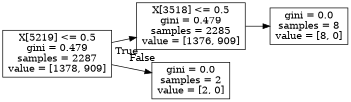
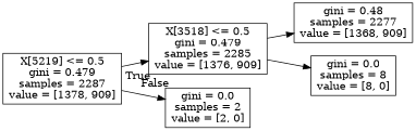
  digraph {
    rankdir=LR
    node [shape=box]
    n1 [label="X[5219] <= 0.5\ngini = 0.479\nsamples = 2287\nvalue = [1378, 909]"]
    n2 [label="X[3518] <= 0.5\ngini = 0.479\nsamples = 2285\nvalue = [1376, 909]"]
    n3 [label="gini = 0.0\nsamples = 2\nvalue = [2, 0]"]
+   n4 [label="gini = 0.48\nsamples = 2277\nvalue = [1368, 909]"]
    n5 [label="gini = 0.0\nsamples = 8\nvalue = [8, 0]"]
    n1 -> n2 [headlabel=True labelangle=45 labeldistance=2.5]
    n1 -> n3 [headlabel=False labelangle=-45 labeldistance=2.5]
+   n2 -> n4
    n2 -> n5
  }
